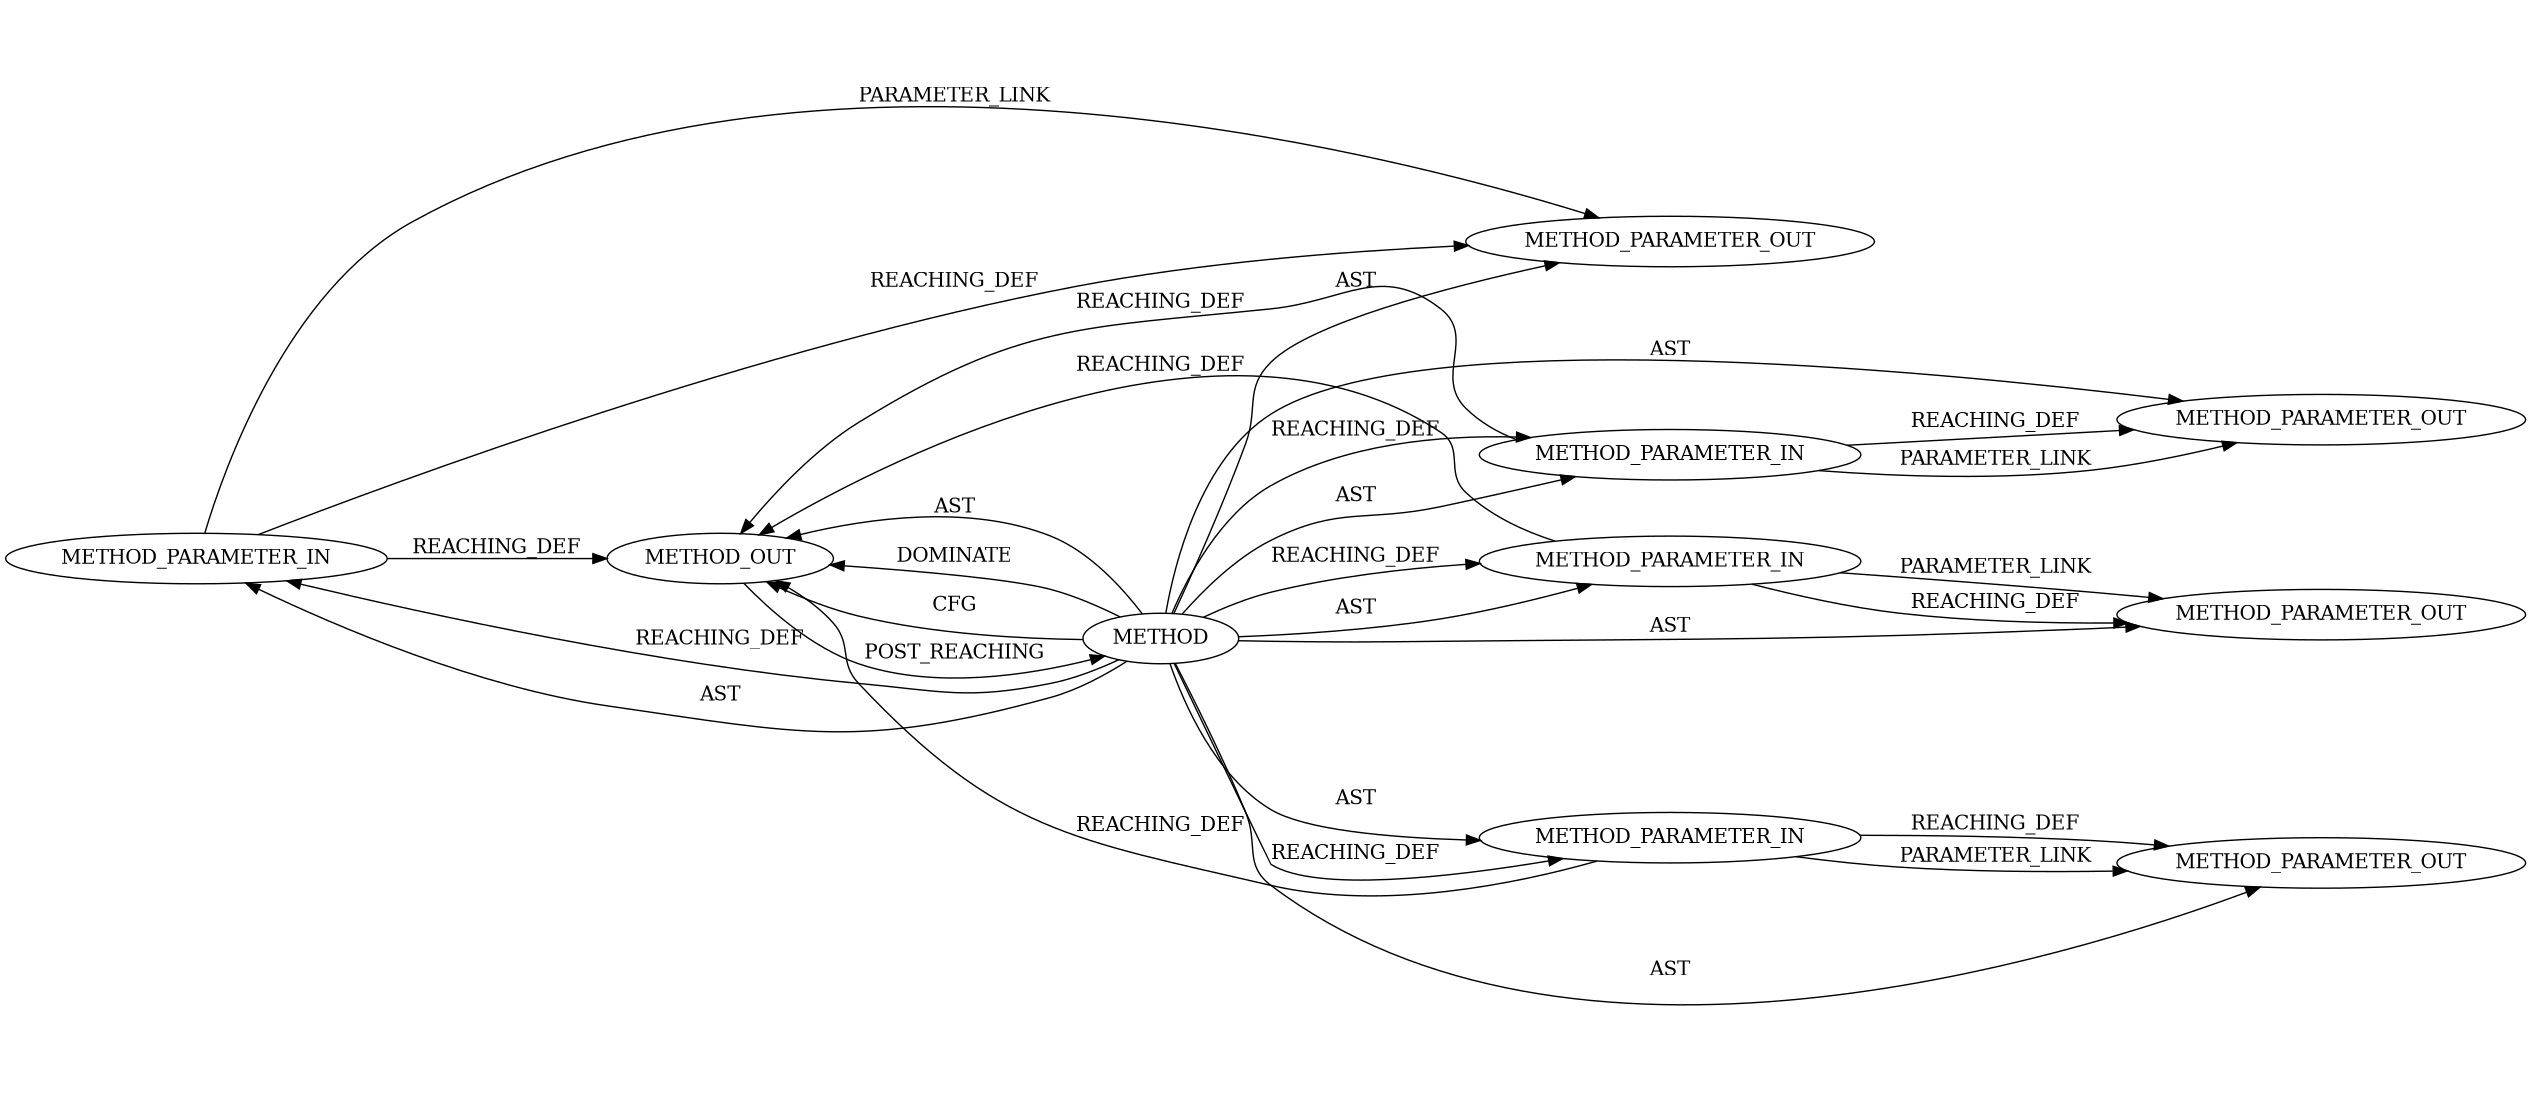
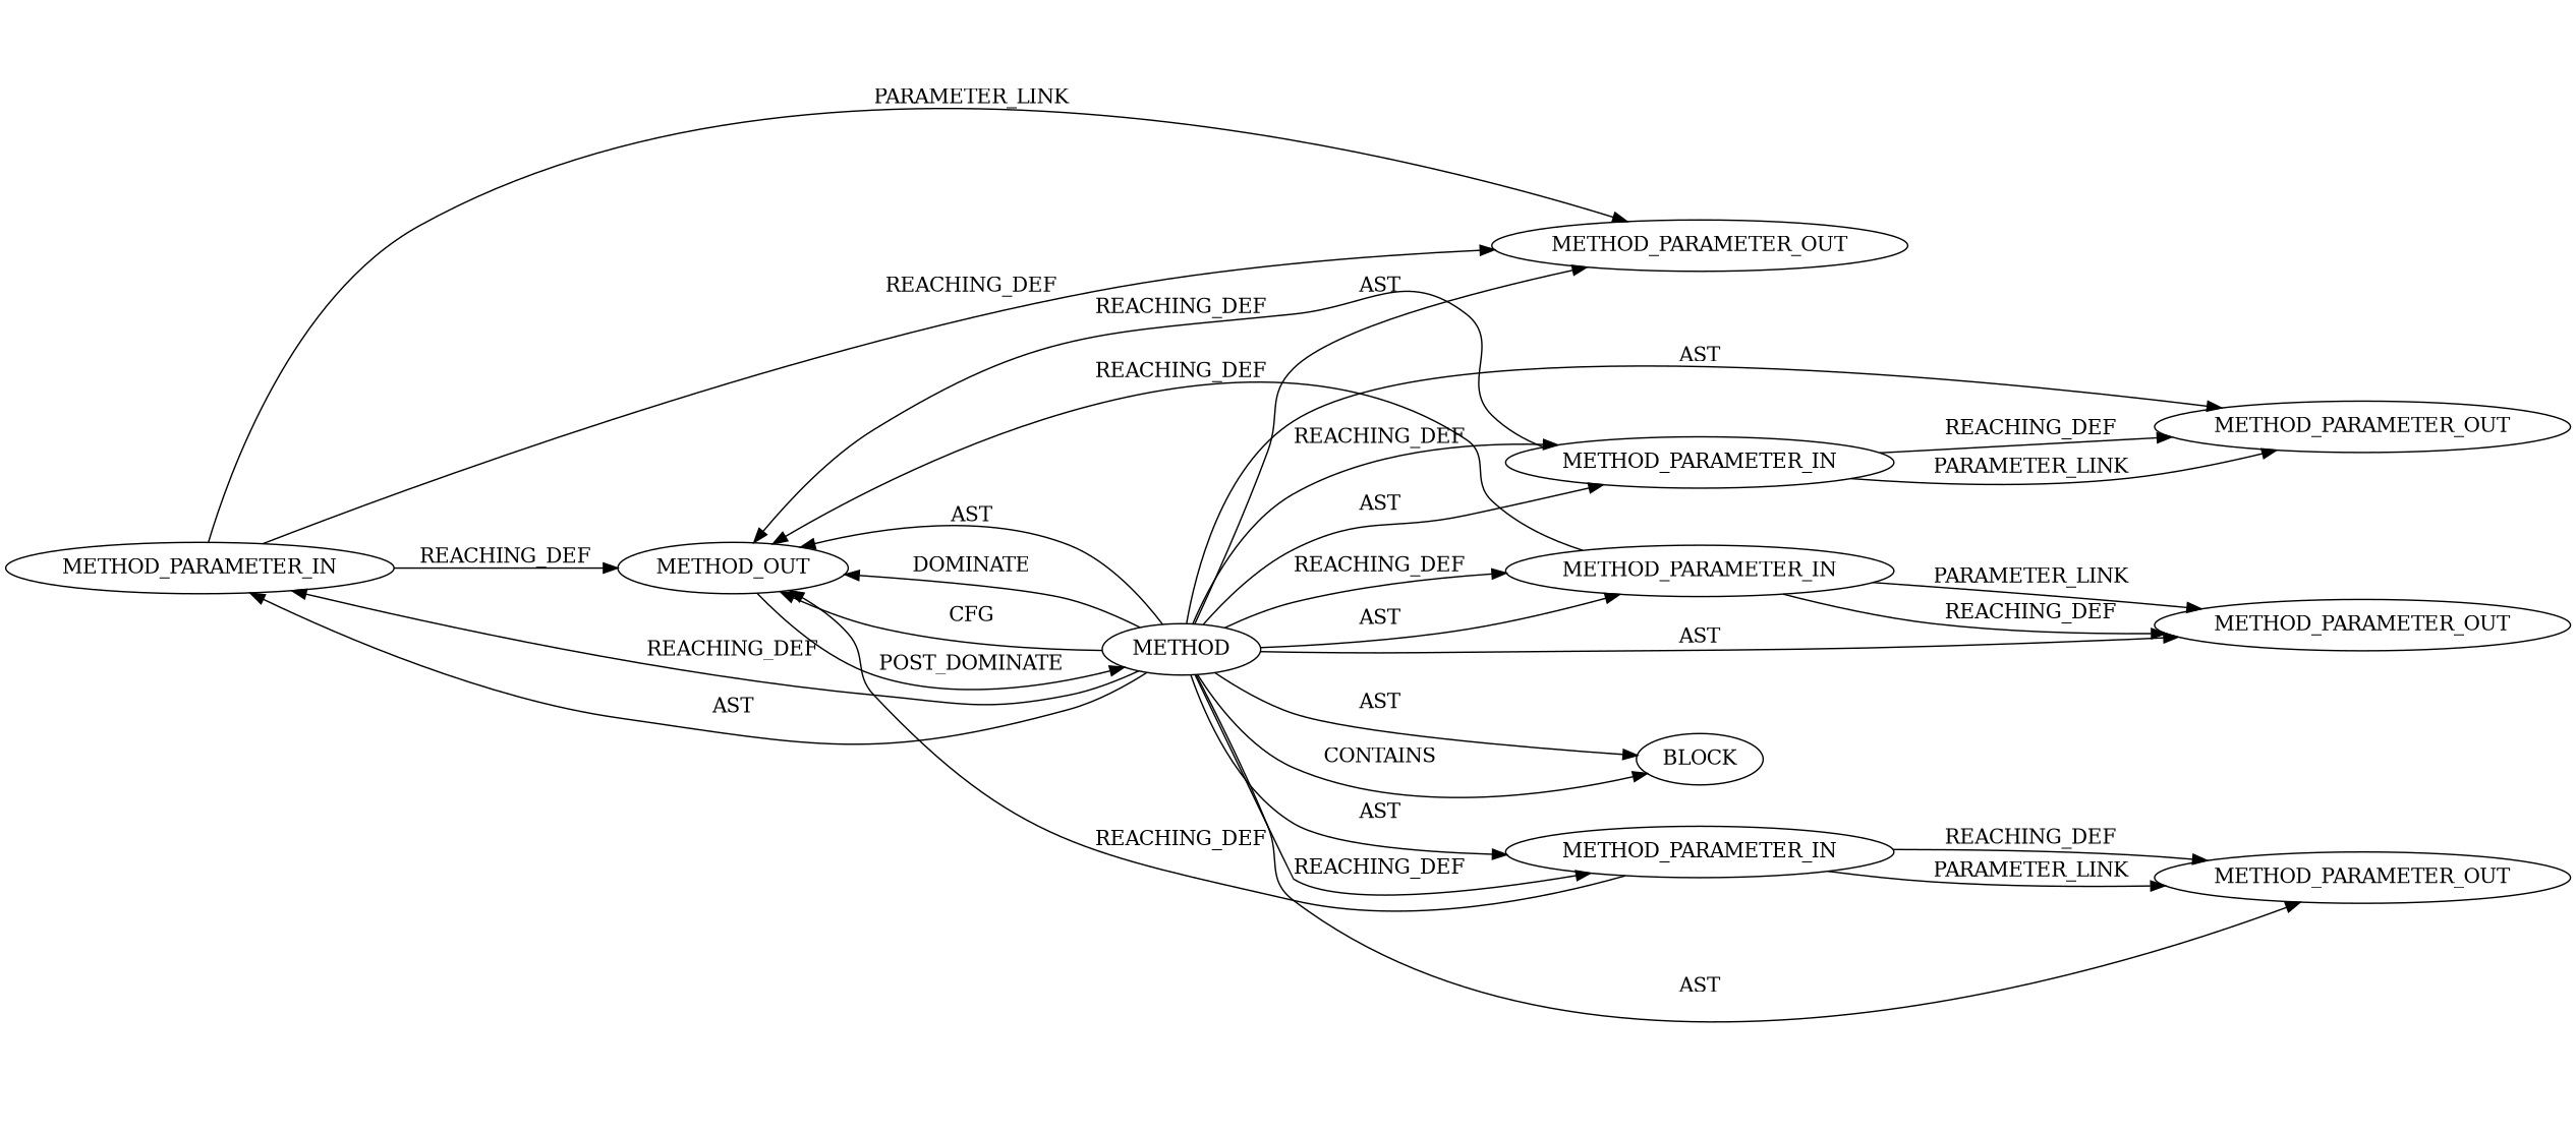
  digraph {
    rankdir=LR
    node [CODE=p2 EVALUATION_STRATEGY=BY_VALUE IS_VARIADIC=false ORDER=2 TYPE_FULL_NAME=ANY]
    n1 [INDEX=2 NAME=p2 label=METHOD_PARAMETER_IN]
    n2 [CODE=RET label=METHOD_OUT IS_VARIADIC=""]
    n3 [INDEX=2 NAME=p2 label=METHOD_PARAMETER_OUT]
    n4 [AST_PARENT_FULL_NAME="<global>" AST_PARENT_TYPE=NAMESPACE_BLOCK CODE="<empty>" FILENAME="<empty>" FULL_NAME=ceph_decode_need IS_EXTERNAL=true NAME=ceph_decode_need ORDER=0 label=METHOD EVALUATION_STRATEGY="" IS_VARIADIC="" TYPE_FULL_NAME=""]
+   n5 [ARGUMENT_INDEX=1 CODE="<empty>" ORDER=1 label=BLOCK EVALUATION_STRATEGY="" IS_VARIADIC=""]
    n6 [CODE=p3 INDEX=3 NAME=p3 ORDER=3 label=METHOD_PARAMETER_OUT]
    n7 [CODE=p1 INDEX=1 NAME=p1 ORDER=1 label=METHOD_PARAMETER_IN]
    n8 [CODE=p4 INDEX=4 NAME=p4 ORDER=4 label=METHOD_PARAMETER_IN]
    n9 [CODE=p3 INDEX=3 NAME=p3 ORDER=3 label=METHOD_PARAMETER_IN]
    n10 [CODE=p4 INDEX=4 NAME=p4 ORDER=4 label=METHOD_PARAMETER_OUT]
    n11 [CODE=p1 INDEX=1 NAME=p1 ORDER=1 label=METHOD_PARAMETER_OUT]
    n1 -> n2 [VARIABLE=p2 label=REACHING_DEF]
    n1 -> n3 [label=PARAMETER_LINK]
    n1 -> n3 [VARIABLE=p2 label=REACHING_DEF]
-   n2 -> n4 [label=POST_REACHING]
+   n2 -> n4 [label=POST_DOMINATE]
    n4 -> n1 [label=REACHING_DEF]
    n4 -> n1 [label=AST]
    n4 -> n2 [label=AST]
    n4 -> n2 [label=DOMINATE]
    n4 -> n2 [label=CFG]
    n4 -> n3 [label=AST]
+   n4 -> n5 [label=CONTAINS]
+   n4 -> n5 [label=AST]
    n4 -> n6 [label=AST]
    n4 -> n7 [label=REACHING_DEF]
    n4 -> n7 [label=AST]
    n4 -> n8 [label=AST]
    n4 -> n8 [label=REACHING_DEF]
    n4 -> n9 [label=AST]
    n4 -> n9 [label=REACHING_DEF]
    n4 -> n10 [label=AST]
    n4 -> n11 [label=AST]
    n7 -> n2 [VARIABLE=p1 label=REACHING_DEF]
    n7 -> n11 [VARIABLE=p1 label=REACHING_DEF]
    n7 -> n11 [label=PARAMETER_LINK]
    n8 -> n2 [VARIABLE=p4 label=REACHING_DEF]
    n8 -> n10 [VARIABLE=p4 label=REACHING_DEF]
    n8 -> n10 [label=PARAMETER_LINK]
    n9 -> n2 [VARIABLE=p3 label=REACHING_DEF]
    n9 -> n6 [VARIABLE=p3 label=REACHING_DEF]
    n9 -> n6 [label=PARAMETER_LINK]
  }
